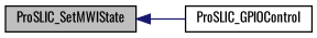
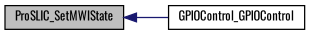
  digraph {
    rankdir=LR
    fontname=Oswald
    node [color=black fontname=Oswald fontsize=10 shape=record style=filled]
    n1 [fillcolor=grey75 fontcolor=black height=0.2 label=ProSLIC_SetMWIState width=0.4]
-   n2 [fillcolor=white height=0.2 label=ProSLIC_GPIOControl width=0.4]
+   n2 [fillcolor=white height=0.2 label=GPIOControl_GPIOControl width=0.4]
    n1 -> n2 [color=midnightblue dir=back fontname=Oswald fontsize=10 labelfontname=Helvetica labelfontsize=10 style=solid]
  }
